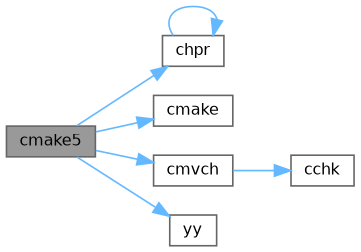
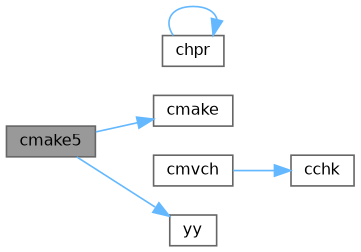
  digraph {
    rankdir=LR
    node [color=grey40 fillcolor=white fontname=Helvetica fontsize=10 shape=box style=filled]
    edge [color=steelblue1 fontname=Helvetica fontsize=10 labelfontname=Helvetica labelfontsize=10 style=solid]
    n1 [color=gray40 fillcolor=grey60 fontcolor=black height=0.2 label=cmake5 width=0.4]
    n2 [height=0.2 label=chpr width=0.4]
    n3 [height=0.2 label=cmake width=0.4]
    n4 [height=0.2 label=cmvch width=0.4]
    n5 [height=0.2 label=yy width=0.4]
    n6 [height=0.2 label=cchk width=0.4]
-   n1 -> n2
    n1 -> n3
-   n1 -> n4
    n1 -> n5
    n2 -> n2
    n4 -> n6
  }
